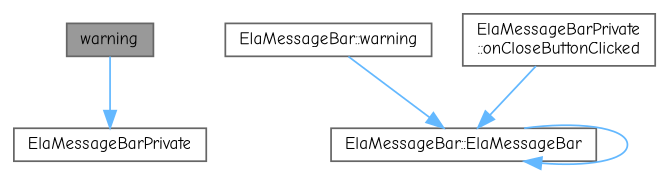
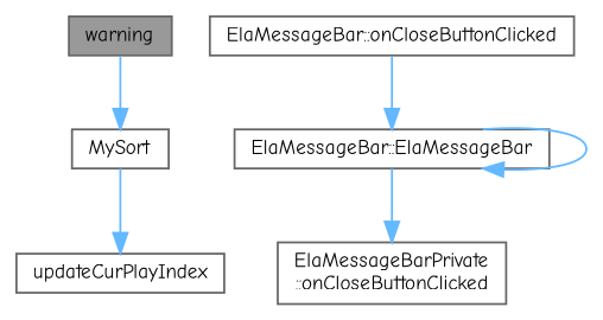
  digraph {
    fontname="Comic Neue"
    rankdir=TB
    node [color=grey40 fillcolor=white fontname="Comic Neue" fontsize=10 shape=box style=filled]
    edge [color=steelblue1 fontname="Comic Neue" fontsize=10 labelfontname=Helvetica labelfontsize=10 style=solid]
    n1 [color=gray40 fillcolor=grey60 fontcolor=black height=0.2 label=warning width=0.4]
-   n2 [height=0.2 label=ElaMessageBarPrivate width=0.4]
-   n4 [height=0.2 label="ElaMessageBar::warning" width=0.4]
+   n2 [height=0.2 label=MySort width=0.4]
+   n3 [height=0.2 label=updateCurPlayIndex width=0.4]
+   n4 [height=0.2 label="ElaMessageBar::onCloseButtonClicked" width=0.4]
    n5 [height=0.2 label="ElaMessageBar::ElaMessageBar" width=0.4]
    n6 [height=0.2 label="ElaMessageBarPrivate\l::onCloseButtonClicked" width=0.4]
    n1 -> n2
+   n2 -> n3
    n4 -> n5
    n5 -> n5
-   n6 -> n5
+   n5 -> n6
  }
